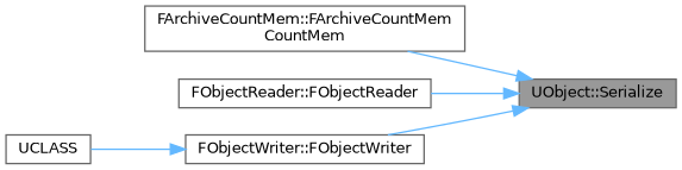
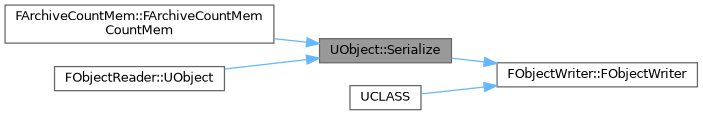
  digraph {
    rankdir=RL
    node [color=grey40 fillcolor=white fontname=Helvetica fontsize=10 shape=box style=filled]
    edge [color=steelblue1 dir=back fontname=Helvetica fontsize=10 labelfontname=Helvetica labelfontsize=10 style=solid]
    n1 [color=gray40 fillcolor=grey60 fontcolor=black height=0.2 label="UObject::Serialize" width=0.4]
    n2 [height=0.2 label="FArchiveCountMem::FArchiveCountMem\lCountMem" width=0.4]
-   n3 [height=0.2 label="FObjectReader::FObjectReader" width=0.4]
+   n3 [height=0.2 label="FObjectReader::UObject" width=0.4]
    n4 [height=0.2 label="FObjectWriter::FObjectWriter" width=0.4]
    n5 [height=0.2 label=UCLASS width=0.4]
    n1 -> n2
    n1 -> n3
-   n1 -> n4
+   n4 -> n1
    n4 -> n5
  }
